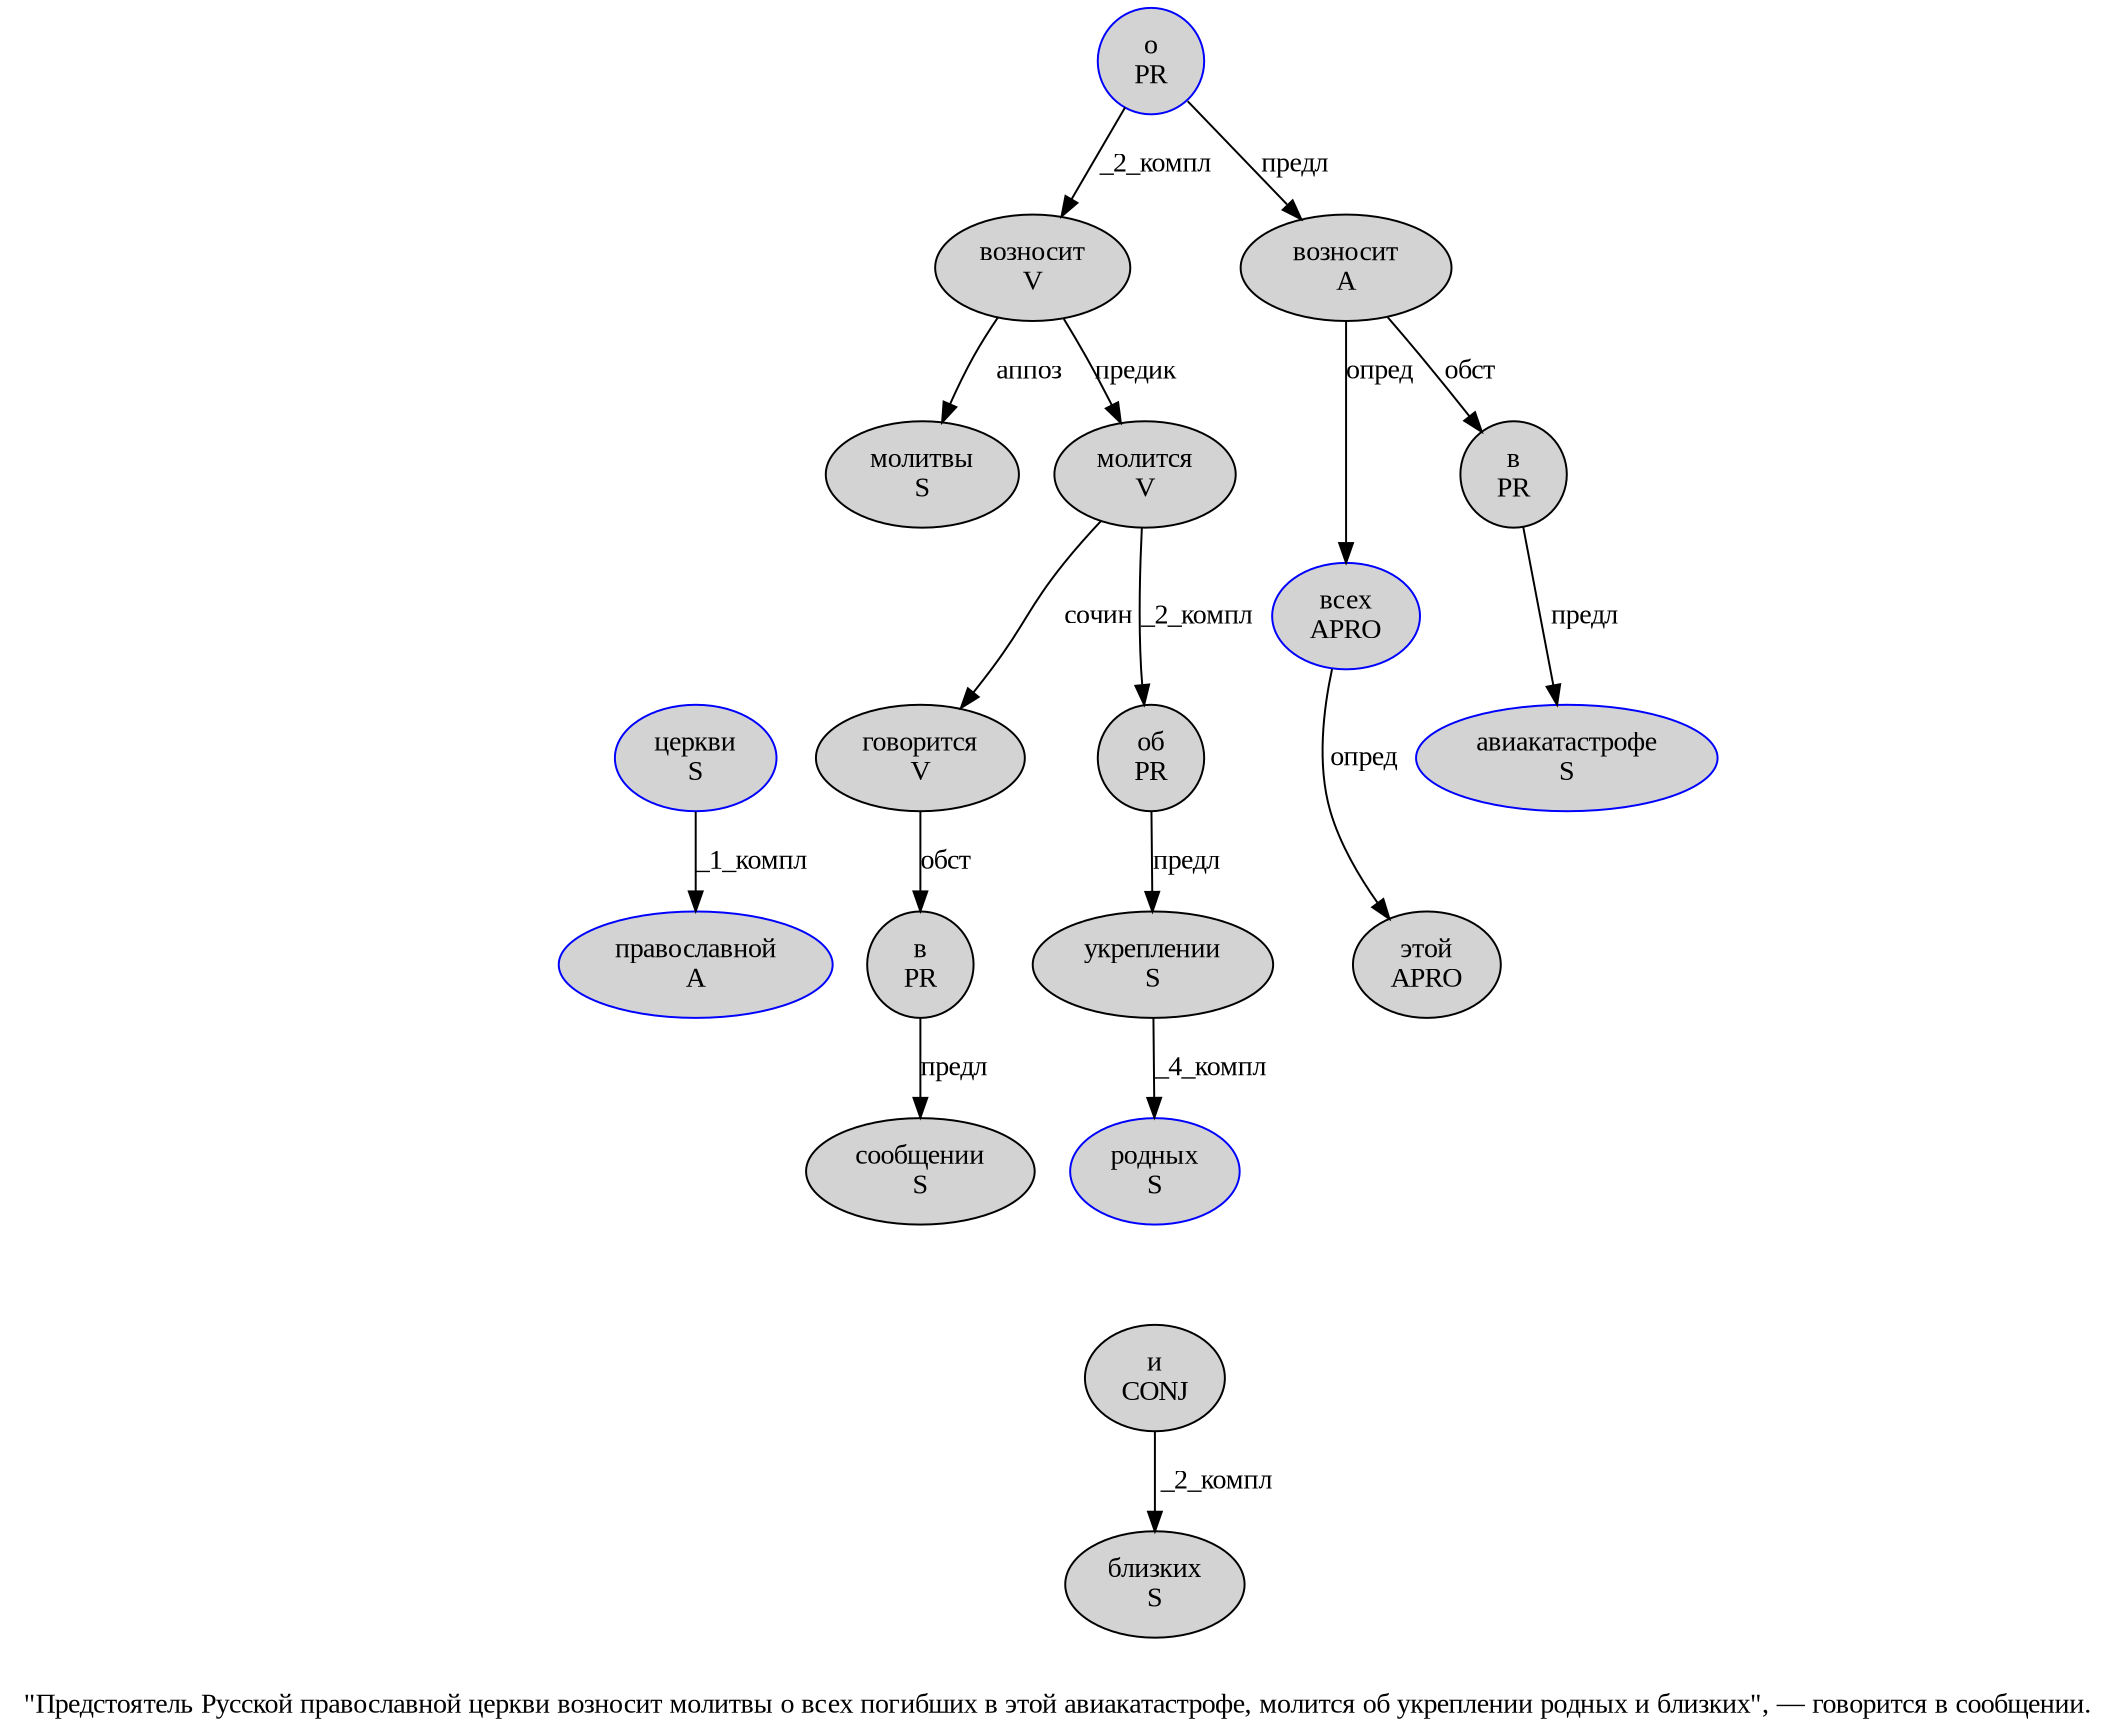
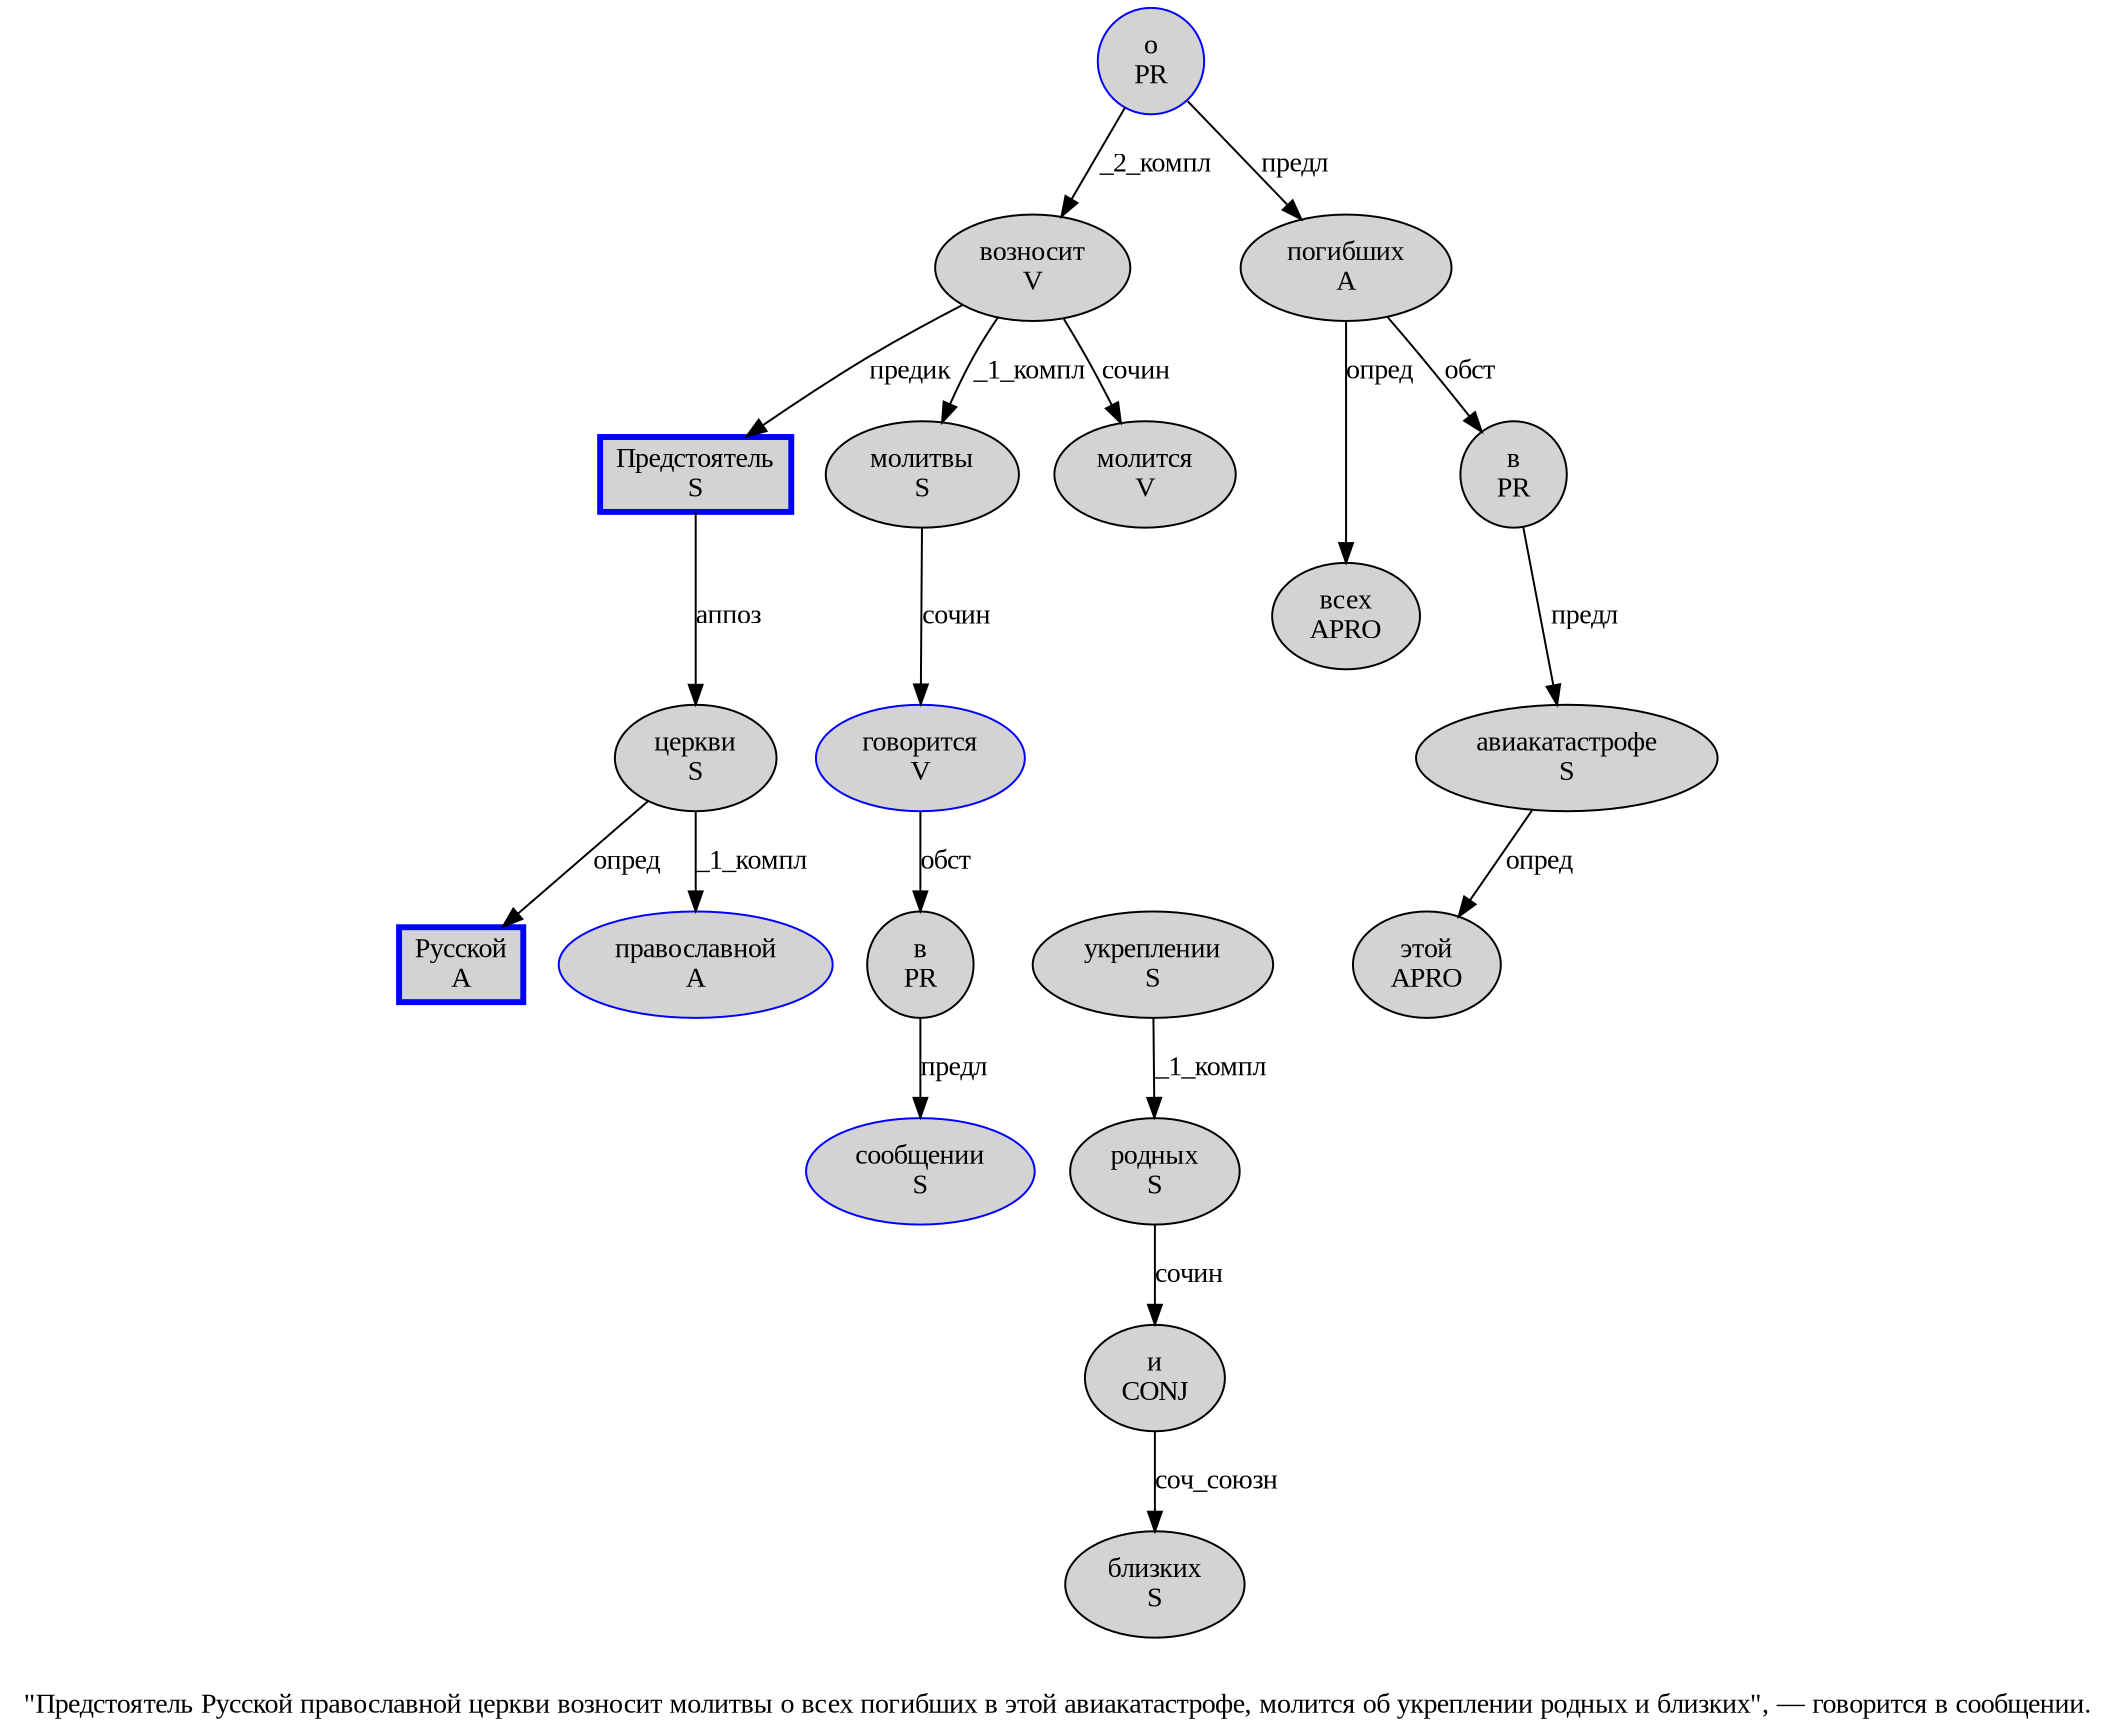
  digraph {
    fontname="Liberation Serif"
    label="\"Предстоятель Русской православной церкви возносит молитвы о всех погибших в этой авиакатастрофе, молится об укреплении родных и близких\", — говорится в сообщении."
    node [fillcolor=lightgray fontname="Liberation Serif" penwidth=1 shape=ellipse style=filled]
    edge [fontname="Liberation Serif"]
-   n2 [label="церкви\nS" color=blue]
+   n1 [color=blue label="Предстоятель\nS" penwidth=3 shape=box]
+   n2 [label="церкви\nS"]
+   n3 [color=blue label="Русской\nA" penwidth=3 shape=box]
    n4 [color=blue label="православной\nA"]
    n5 [label="возносит\nV"]
    n6 [label="молитвы\nS"]
    n7 [label="молится\nV"]
    n8 [color=blue label="о\nPR"]
-   n9 [label="возносит\nA"]
-   n10 [label="об\nPR"]
-   n11 [label="говорится\nV"]
-   n12 [label="всех\nAPRO" color=blue]
+   n9 [label="погибших\nA"]
+   n11 [label="говорится\nV" color=blue]
+   n12 [label="всех\nAPRO"]
    n13 [label="в\nPR"]
-   n14 [label="авиакатастрофе\nS" color=blue]
+   n14 [label="авиакатастрофе\nS"]
    n15 [label="этой\nAPRO"]
    n16 [label="укреплении\nS"]
    n17 [label="в\nPR"]
-   n18 [label="родных\nS" color=blue]
+   n18 [label="родных\nS"]
    n19 [label="и\nCONJ"]
    n20 [label="близких\nS"]
-   n21 [label="сообщении\nS"]
+   n21 [label="сообщении\nS" color=blue]
+   n1 -> n2 [label="аппоз"]
+   n2 -> n3 [label="опред"]
    n2 -> n4 [label="_1_компл"]
-   n5 -> n6 [label="аппоз"]
-   n5 -> n7 [label="предик"]
-   n7 -> n10 [label="_2_компл"]
-   n7 -> n11 [label="сочин"]
+   n5 -> n1 [label="предик"]
+   n5 -> n6 [label="_1_компл"]
+   n5 -> n7 [label="сочин"]
+   n6 -> n11 [label="сочин"]
    n8 -> n5 [label="_2_компл"]
    n8 -> n9 [label="предл"]
    n9 -> n12 [label="опред"]
    n9 -> n13 [label="обст"]
-   n10 -> n16 [label="предл"]
    n11 -> n17 [label="обст"]
    n13 -> n14 [label="предл"]
-   n12 -> n15 [label="опред"]
-   n16 -> n18 [label="_4_компл"]
+   n14 -> n15 [label="опред"]
+   n16 -> n18 [label="_1_компл"]
    n17 -> n21 [label="предл"]
-   n19 -> n20 [label="_2_компл"]
+   n18 -> n19 [label="сочин"]
+   n19 -> n20 [label="соч_союзн"]
  }
